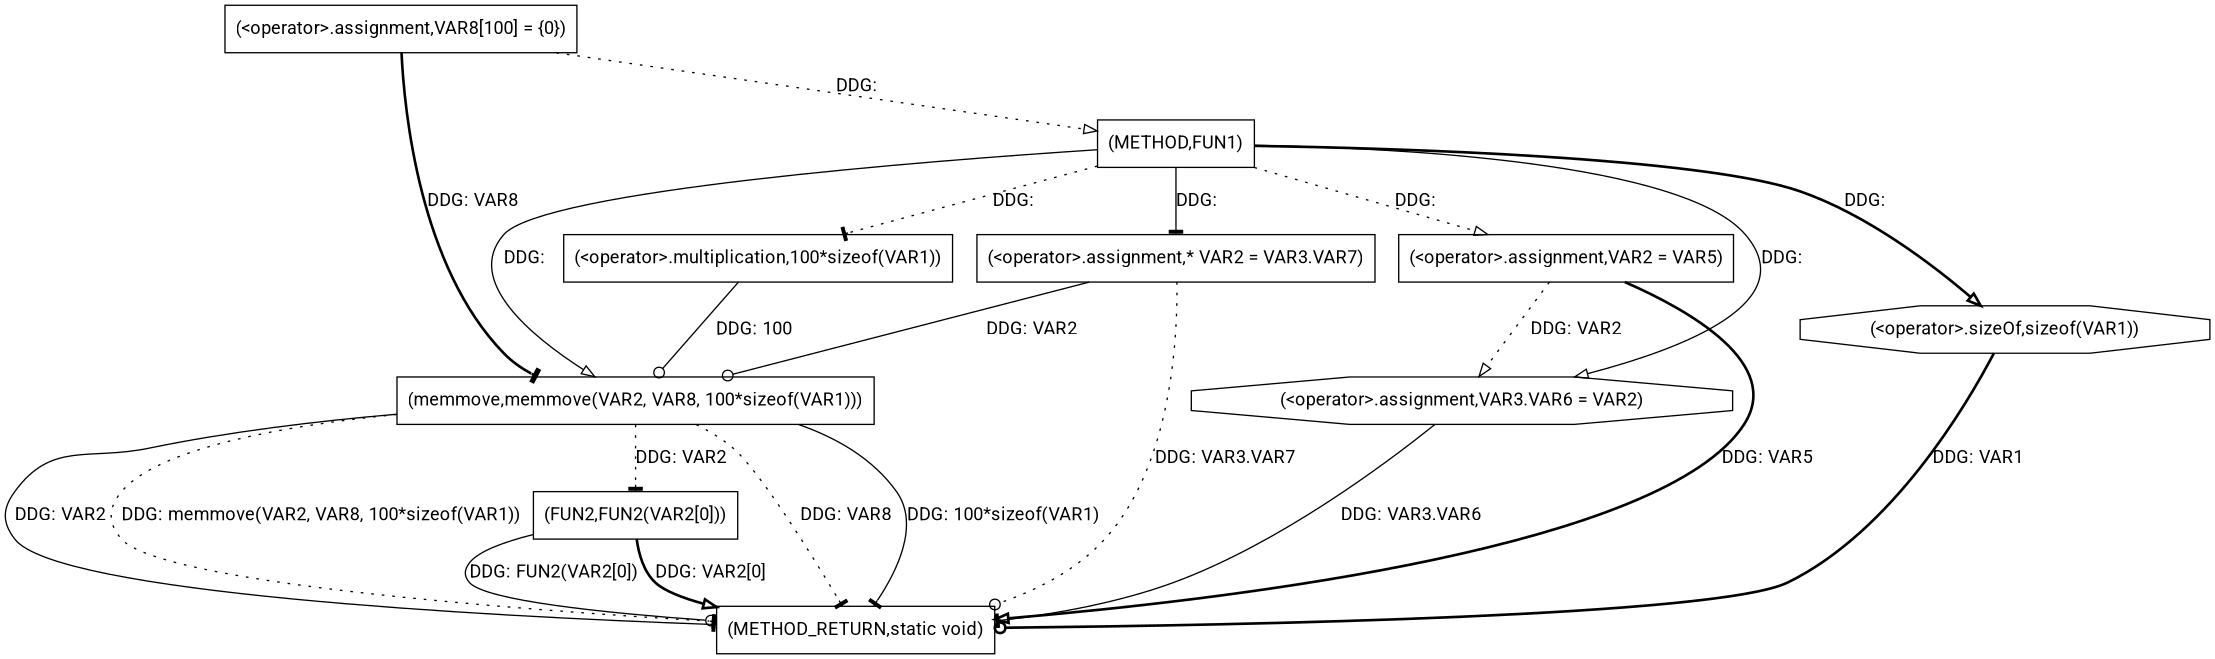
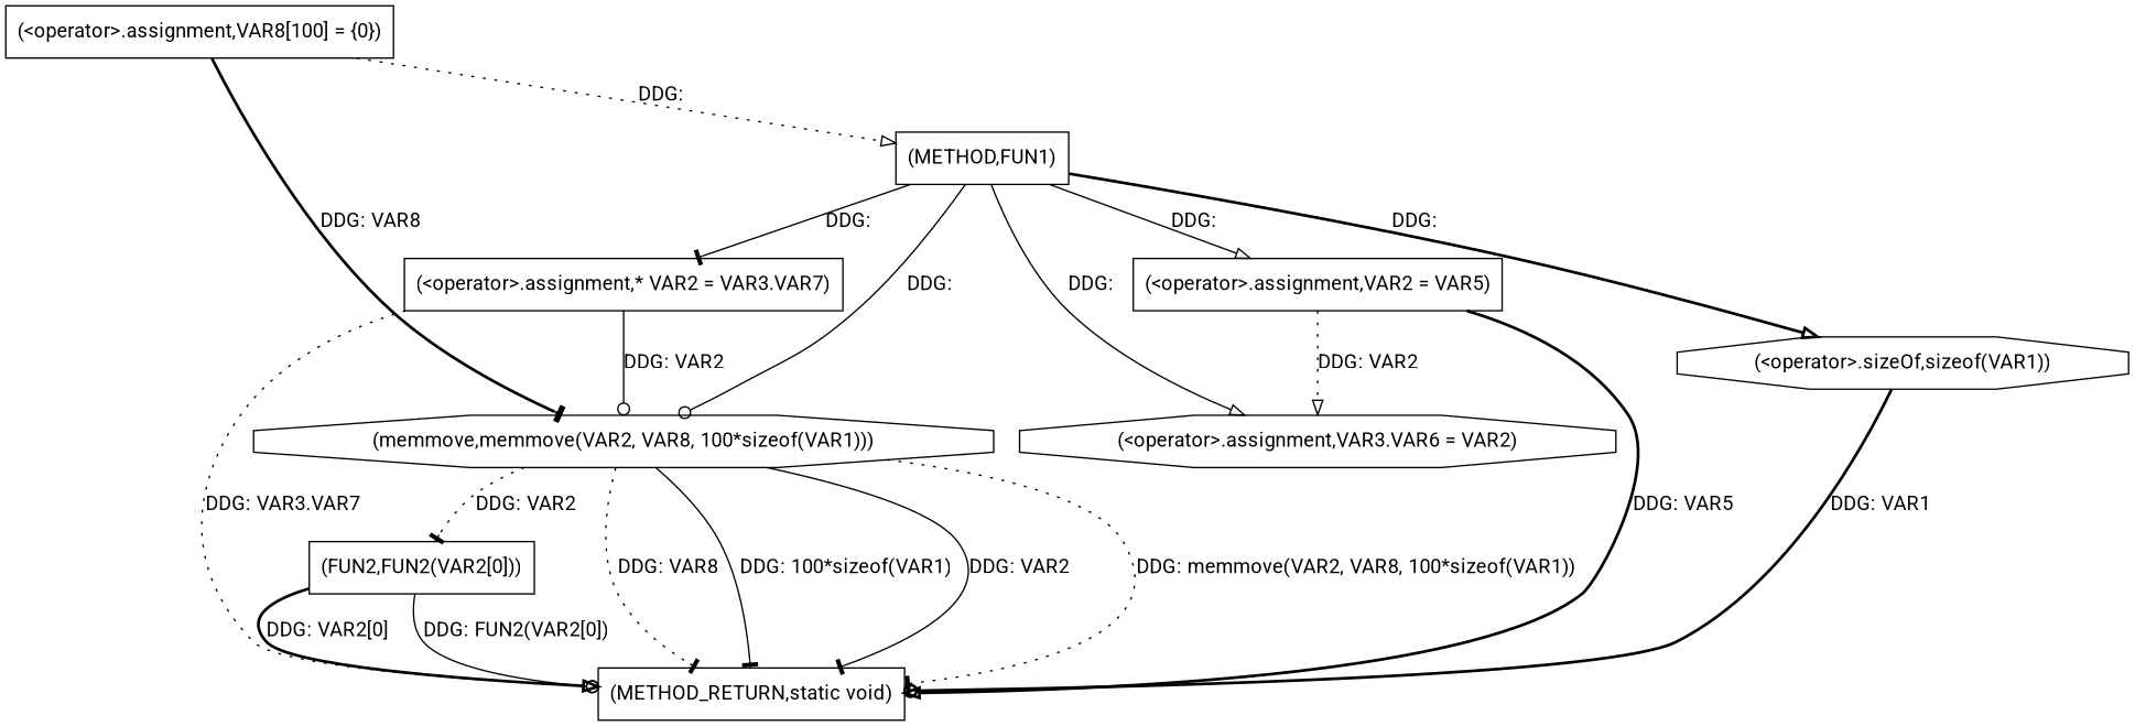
  digraph {
    fontname=Roboto
    node [fontname=Roboto shape=box]
    edge [arrowhead=tee fontname=Roboto style=solid]
    n1 [label="(METHOD,FUN1)"]
    n2 [label="(<operator>.assignment,VAR2 = VAR5)"]
    n3 [label="(<operator>.assignment,VAR3.VAR6 = VAR2)" shape=octagon]
    n4 [label="(<operator>.assignment,* VAR2 = VAR3.VAR7)"]
-   n5 [label="(memmove,memmove(VAR2, VAR8, 100*sizeof(VAR1)))"]
-   n6 [label="(<operator>.multiplication,100*sizeof(VAR1))"]
+   n5 [label="(memmove,memmove(VAR2, VAR8, 100*sizeof(VAR1)))" shape=octagon]
    n7 [label="(<operator>.sizeOf,sizeof(VAR1))" shape=octagon]
    n8 [label="(METHOD_RETURN,static void)"]
    n9 [label="(<operator>.assignment,VAR8[100] = {0})"]
    n10 [label="(FUN2,FUN2(VAR2[0]))"]
-   n1 -> n2 [arrowhead=onormal label="DDG: " style=dotted]
+   n1 -> n2 [arrowhead=onormal label="DDG: "]
    n1 -> n3 [arrowhead=onormal label="DDG: "]
    n1 -> n4 [label="DDG: "]
-   n1 -> n5 [arrowhead=onormal label="DDG: "]
-   n1 -> n6 [label="DDG: " style=dotted]
+   n1 -> n5 [arrowhead=odot label="DDG: "]
    n1 -> n7 [arrowhead=onormal label="DDG: " style=bold]
    n2 -> n3 [arrowhead=onormal label="DDG: VAR2" style=dotted]
    n2 -> n8 [arrowhead=onormal label="DDG: VAR5" style=bold]
-   n3 -> n8 [label="DDG: VAR3.VAR6"]
    n4 -> n5 [arrowhead=odot label="DDG: VAR2"]
    n4 -> n8 [arrowhead=odot label="DDG: VAR3.VAR7" style=dotted]
    n5 -> n8 [label="DDG: memmove(VAR2, VAR8, 100*sizeof(VAR1))" style=dotted]
    n5 -> n8 [label="DDG: VAR8" style=dotted]
    n5 -> n8 [label="DDG: 100*sizeof(VAR1)"]
    n5 -> n8 [label="DDG: VAR2"]
    n5 -> n10 [label="DDG: VAR2" style=dotted]
-   n6 -> n5 [arrowhead=odot label="DDG: 100"]
    n7 -> n8 [arrowhead=odot label="DDG: VAR1" style=bold]
    n9 -> n1 [arrowhead=onormal label="DDG: " style=dotted]
    n9 -> n5 [label="DDG: VAR8" style=bold]
    n10 -> n8 [arrowhead=onormal label="DDG: VAR2[0]" style=bold]
    n10 -> n8 [arrowhead=odot label="DDG: FUN2(VAR2[0])"]
  }
